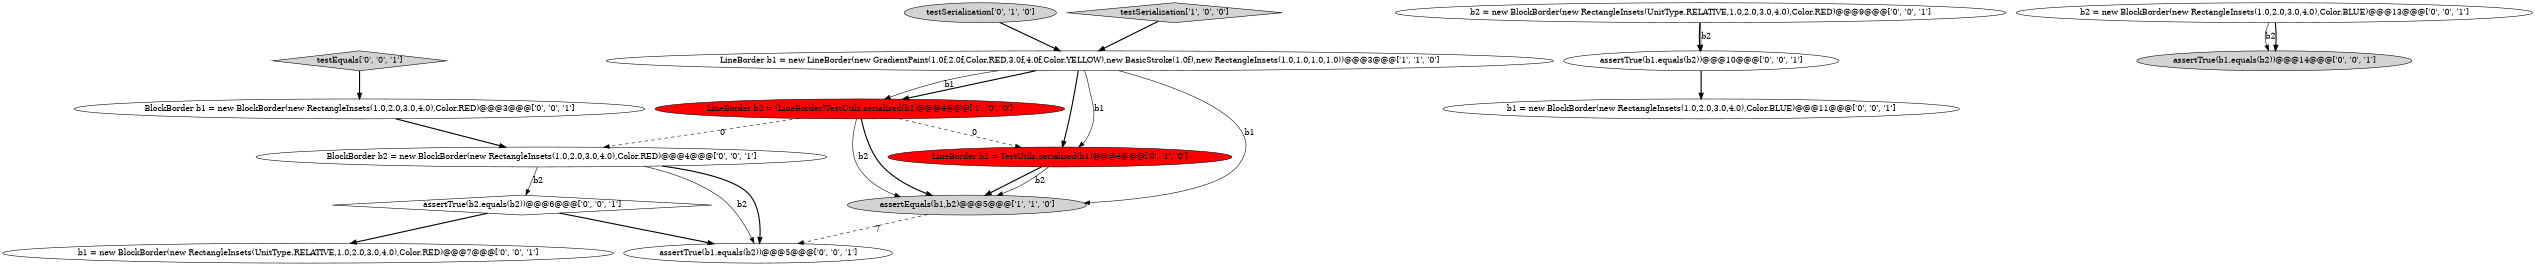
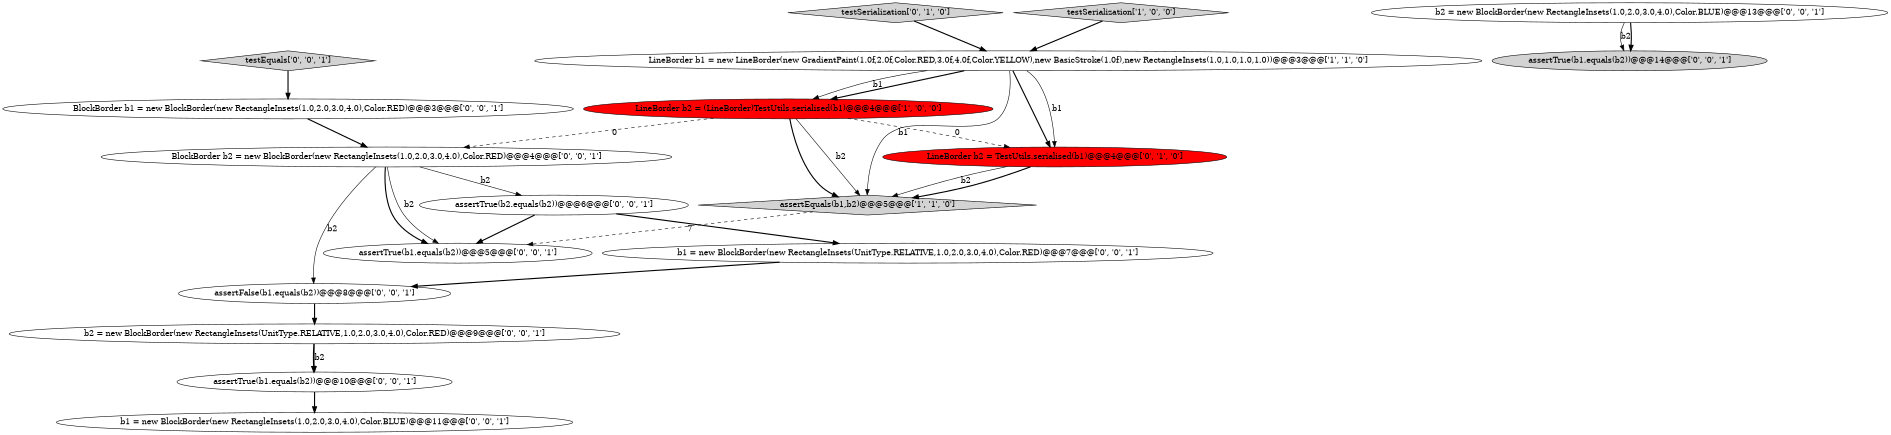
  digraph {
    node [fillcolor=white shape=ellipse style=filled]
    edge [style=bold]
    n1 [label="BlockBorder b2 = new BlockBorder(new RectangleInsets(1.0,2.0,3.0,4.0),Color.RED)@@@4@@@['0', '0', '1']"]
    n2 [label="assertTrue(b1.equals(b2))@@@5@@@['0', '0', '1']"]
-   n4 [label="assertTrue(b2.equals(b2))@@@6@@@['0', '0', '1']" shape=diamond]
+   n3 [label="assertFalse(b1.equals(b2))@@@8@@@['0', '0', '1']"]
+   n4 [label="assertTrue(b2.equals(b2))@@@6@@@['0', '0', '1']"]
    n5 [label="b2 = new BlockBorder(new RectangleInsets(UnitType.RELATIVE,1.0,2.0,3.0,4.0),Color.RED)@@@9@@@['0', '0', '1']"]
    n6 [label="b1 = new BlockBorder(new RectangleInsets(UnitType.RELATIVE,1.0,2.0,3.0,4.0),Color.RED)@@@7@@@['0', '0', '1']"]
-   n7 [fillcolor=lightgray label="testSerialization['0', '1', '0']"]
+   n7 [fillcolor=lightgray label="testSerialization['0', '1', '0']" shape=diamond]
    n8 [label="LineBorder b1 = new LineBorder(new GradientPaint(1.0f,2.0f,Color.RED,3.0f,4.0f,Color.YELLOW),new BasicStroke(1.0f),new RectangleInsets(1.0,1.0,1.0,1.0))@@@3@@@['1', '1', '0']"]
-   n9 [fillcolor=lightgray label="assertEquals(b1,b2)@@@5@@@['1', '1', '0']"]
+   n9 [fillcolor=lightgray label="assertEquals(b1,b2)@@@5@@@['1', '1', '0']" shape=diamond]
    n10 [fillcolor=red label="LineBorder b2 = (LineBorder)TestUtils.serialised(b1)@@@4@@@['1', '0', '0']"]
    n11 [fillcolor=red label="LineBorder b2 = TestUtils.serialised(b1)@@@4@@@['0', '1', '0']"]
    n12 [label="BlockBorder b1 = new BlockBorder(new RectangleInsets(1.0,2.0,3.0,4.0),Color.RED)@@@3@@@['0', '0', '1']"]
    n13 [fillcolor=lightgray label="testSerialization['1', '0', '0']" shape=diamond]
    n14 [label="b1 = new BlockBorder(new RectangleInsets(1.0,2.0,3.0,4.0),Color.BLUE)@@@11@@@['0', '0', '1']"]
    n15 [label="b2 = new BlockBorder(new RectangleInsets(1.0,2.0,3.0,4.0),Color.BLUE)@@@13@@@['0', '0', '1']"]
    n16 [fillcolor=lightgray label="assertTrue(b1.equals(b2))@@@14@@@['0', '0', '1']"]
    n17 [fillcolor=lightgray label="testEquals['0', '0', '1']" shape=diamond]
    n18 [label="assertTrue(b1.equals(b2))@@@10@@@['0', '0', '1']"]
    n1 -> n2 [label=b2 style=solid]
    n1 -> n2
+   n1 -> n3 [label=b2 style=solid]
    n1 -> n4 [label=b2 style=solid]
+   n3 -> n5
    n4 -> n2
    n4 -> n6
    n5 -> n18
    n5 -> n18 [label=b2 style=solid]
+   n6 -> n3
    n7 -> n8
    n8 -> n9 [label=b1 style=solid]
    n8 -> n10
    n8 -> n10 [label=b1 style=solid]
    n8 -> n11 [label=b1 style=solid]
    n8 -> n11
    n9 -> n2 [label=7 style=dashed]
    n10 -> n1 [label=0 style=dashed]
    n10 -> n9
    n10 -> n9 [label=b2 style=solid]
    n10 -> n11 [label=0 style=dashed]
    n11 -> n9
    n11 -> n9 [label=b2 style=solid]
    n12 -> n1
    n13 -> n8
    n15 -> n16 [label=b2 style=solid]
    n15 -> n16
    n17 -> n12
    n18 -> n14
  }
